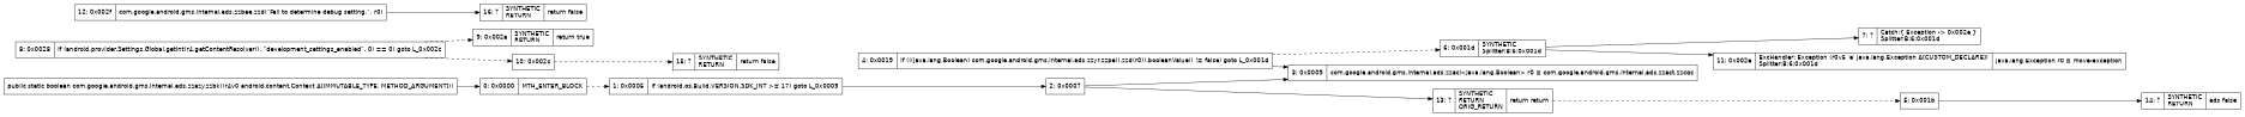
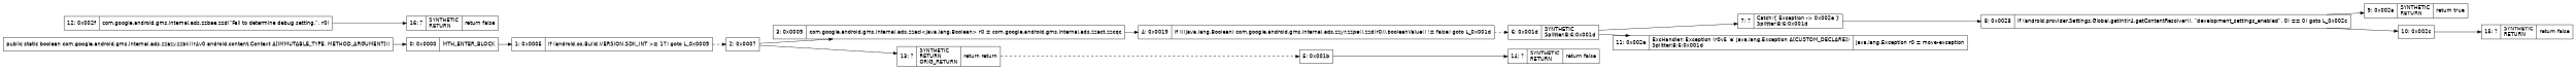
  digraph {
    fontname="DejaVu Sans"
    rankdir=LR
    node [fontname="DejaVu Sans" shape=record]
    edge [fontname="DejaVu Sans"]
    n1 [label="{0\:\ 0x0000|MTH_ENTER_BLOCK\l}"]
    n2 [label="{1\:\ 0x0005|if (android.os.Build.VERSION.SDK_INT \>= 17) goto L_0x0009\l}"]
    n3 [label="{2\:\ 0x0007}"]
    n4 [label="{3\:\ 0x0009|com.google.android.gms.internal.ads.zzaci\<java.lang.Boolean\> r0 = com.google.android.gms.internal.ads.zzact.zzcqc\l}"]
    n5 [label="{13\:\ ?|SYNTHETIC\lRETURN\lORIG_RETURN\l|return return\l}"]
    n6 [label="{4\:\ 0x0019|if (((java.lang.Boolean) com.google.android.gms.internal.ads.zzyr.zzpe().zzd(r0)).booleanValue() != false) goto L_0x001d\l}"]
    n7 [label="{5\:\ 0x001b}"]
    n8 [label="{6\:\ 0x001d|SYNTHETIC\lSplitter:B:6:0x001d\l}"]
-   n9 [label="{14\:\ ?|SYNTHETIC\lRETURN\l|ads false\l}"]
+   n9 [label="{14\:\ ?|SYNTHETIC\lRETURN\l|return false\l}"]
    n10 [label="{7\:\ ?|Catch:\{ Exception \-\> 0x002e \}\lSplitter:B:6:0x001d\l}"]
    n11 [label="{11\:\ 0x002e|ExcHandler: Exception (r0v5 'e' java.lang.Exception A[CUSTOM_DECLARE])\lSplitter:B:6:0x001d\l|java.lang.Exception r0 = move\-exception\l}"]
    n12 [label="{8\:\ 0x0028|if (android.provider.Settings.Global.getInt(r4.getContentResolver(), \"development_settings_enabled\", 0) == 0) goto L_0x002c\l}"]
    n13 [label="{9\:\ 0x002a|SYNTHETIC\lRETURN\l|return true\l}"]
    n14 [label="{10\:\ 0x002c}"]
    n15 [label="{15\:\ ?|SYNTHETIC\lRETURN\l|return false\l}"]
    n16 [label="{12\:\ 0x002f|com.google.android.gms.internal.ads.zzbae.zzd(\"Fail to determine debug setting.\", r0)\l}"]
    n17 [label="{16\:\ ?|SYNTHETIC\lRETURN\l|return false\l}"]
    n18 [label="{public static boolean com.google.android.gms.internal.ads.zzazy.zzbk((r4v0 android.content.Context A[IMMUTABLE_TYPE, METHOD_ARGUMENT])) }"]
-   n1 -> n2 [style=dashed]
-   n2 -> n3 [style=solid]
+   n1 -> n2
+   n2 -> n3 [style=dashed]
    n3 -> n4
    n3 -> n5
-   n6 -> n4
+   n4 -> n6
    n5 -> n7 [style=dashed]
    n6 -> n8 [style=dashed]
    n7 -> n9
    n8 -> n10
    n8 -> n11
-   n12 -> n13 [style=dashed]
-   n12 -> n14 [style=dashed]
-   n14 -> n15 [style=dashed]
+   n10 -> n12
+   n12 -> n13 [style=solid]
+   n12 -> n14
+   n14 -> n15
    n16 -> n17
    n18 -> n1
  }
